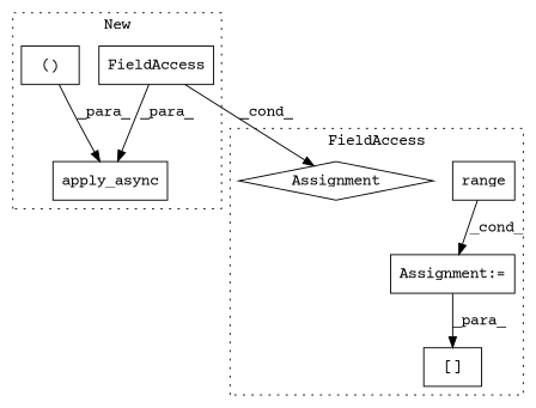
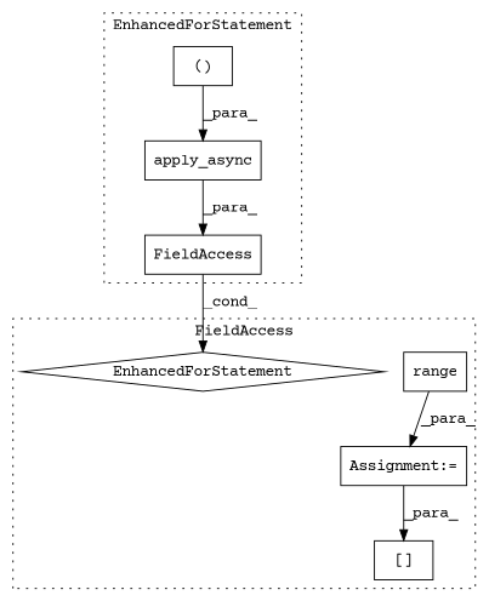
  digraph {
    fontname="Courier Prime"
    node [a=32 fontname="Courier Prime" l="61,2" s="4074,4173" shape=box]
    edge [fontname="Courier Prime"]
    n1 [a=2 l="28,2" label="[]" s="4221,4279"]
    n2 [l="6,1" label=range s="4143,4172"]
    n3 [a=7 label="Assignment:="]
-   n4 [a=70 label=Assignment shape=diamond]
+   n4 [a=70 label=EnhancedForStatement shape=diamond]
    n5 [l="12,2" label=apply_async s="5444,5504"]
    n6 [a=106 l=24 label="()" s=5480]
    n7 [a=22 l=14 label=FieldAccess s=5456]
    subgraph cluster_1 {
      label=FieldAccess
      style=dotted
      n1
      n2
      n3
      n4
    }
    subgraph cluster_2 {
-     label=New
+     label=EnhancedForStatement
      style=dotted
      n5
      n6
      n7
    }
-   n2 -> n3 [label=_cond_]
+   n2 -> n3 [label=_para_]
    n3 -> n1 [label=_para_]
    n6 -> n5 [label=_para_]
    n7 -> n4 [label=_cond_]
-   n7 -> n5 [label=_para_]
+   n5 -> n7 [label=_para_]
  }
